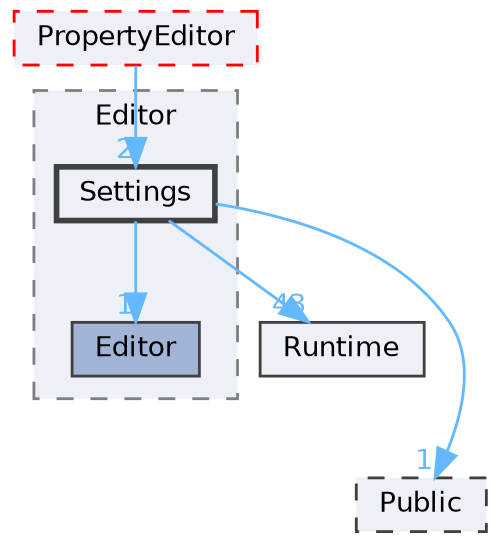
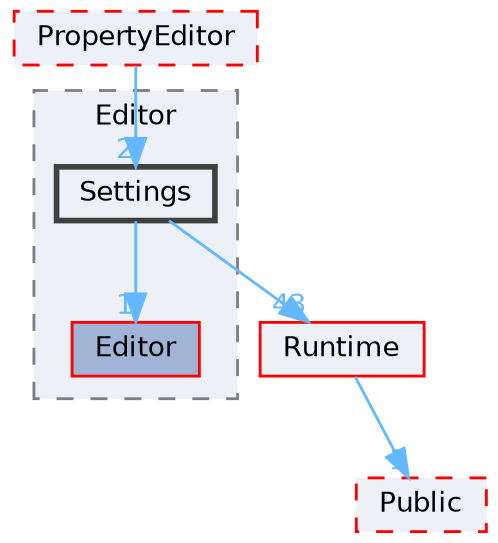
  digraph {
    compound=true
    node [color=red fillcolor="#edf0f7" fontname=Helvetica fontsize=10 shape=box style=filled]
    edge [color=steelblue1 fontcolor=steelblue1 fontname=Helvetica fontsize=10 headlabel=1 labeldistance=1.5 labelfontname=Helvetica labelfontsize=10]
-   n1 [color=grey25 fillcolor="#a2b4d6" height=0.2 label=Editor width=0.4]
+   n1 [fillcolor="#a2b4d6" height=0.2 label=Editor width=0.4]
    n2 [color=grey25 height=0.2 label=Settings style="filled,bold" width=0.4]
-   n3 [color=grey25 height=0.2 label=Runtime width=0.4]
-   n4 [color=grey25 height=0.2 label=Public style="filled,dashed" width=0.4]
+   n3 [height=0.2 label=Runtime width=0.4]
+   n4 [height=0.2 label=Public style="filled,dashed" width=0.4]
    n5 [height=0.2 label=PropertyEditor style="filled,dashed" width=0.4]
    subgraph cluster_1 {
      bgcolor="#edf0f7"
      fontname=Helvetica
      fontsize=10
      label=Editor
      pencolor=grey50
      style="filled,dashed"
      n1
      n2
    }
    n2 -> n1
    n2 -> n3 [headlabel=43]
-   n2 -> n4
+   n3 -> n4
    n5 -> n2 [headlabel=2]
  }
